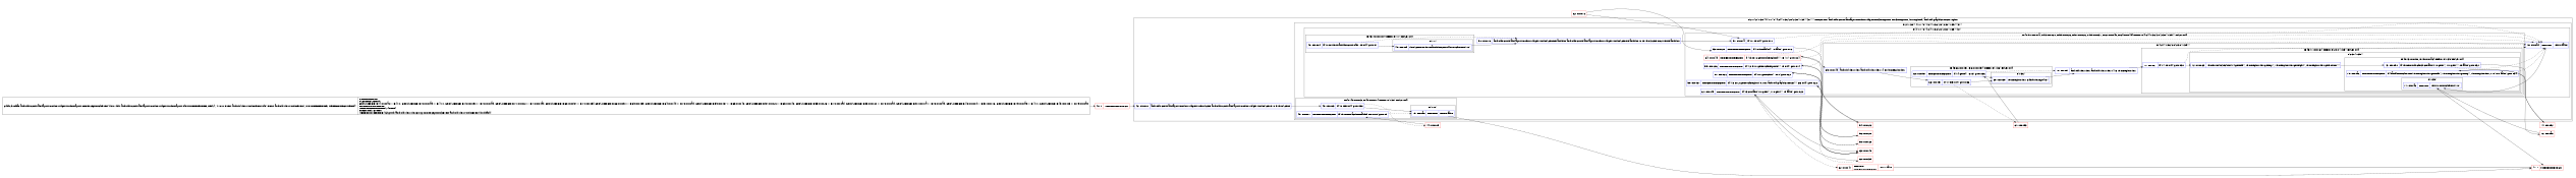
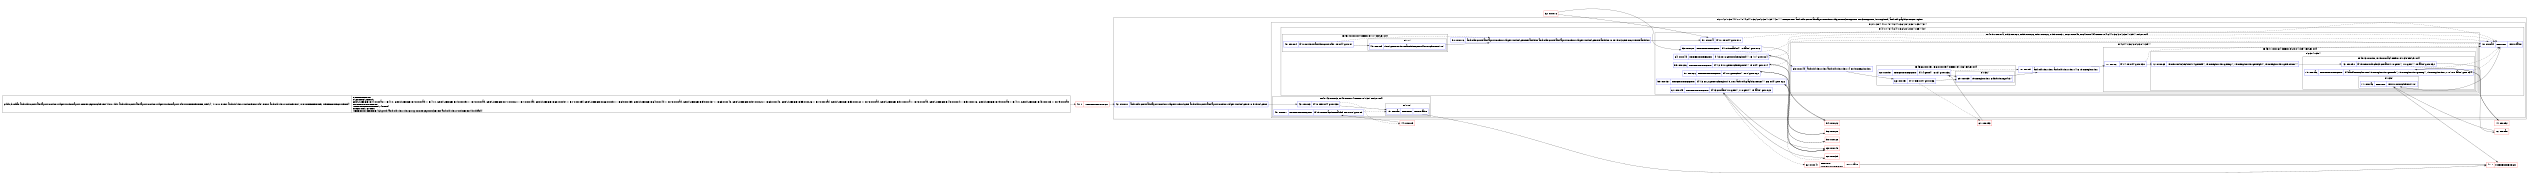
  digraph {
    rankdir=LR
    node [color=blue shape=record]
    n1 [label="{79\:\ 0x00ae|RETURN\l|return false\l}"]
    n2 [label="{43\:\ 0x0003|if (r0 == null) goto L38\l}"]
    n3 [label="{45\:\ 0x0007|ADDED_TO_REGION\l|if (r9.mInteractionEnabled == true) goto L5\l}"]
    n4 [label="{49\:\ 0x000f|r9.mScene.mViewTransitionController.touchEvent(r10)\l}"]
    n5 [label="{48\:\ 0x000d|if (r0.mViewTransitionController != null) goto L7\l}"]
    n6 [label="{69\:\ 0x0059|r9.mRegionView = findViewById(r3)\l}"]
    n7 [label="{66\:\ 0x0051|if (r4 == null) goto L36\l}"]
    n8 [label="{68\:\ 0x0057|ADDED_TO_REGION\l|if (r4.getId() != r3) goto L36\l}"]
    n9 [label="{77\:\ 0x00ac|RETURN\l|return onTouchEvent(r10)\l}"]
    n10 [label="{73\:\ 0x0090|if (r9.mBoundsCheck.contains(r10.getX(), r10.getY()) != false) goto L32\l}"]
    n11 [label="{75\:\ 0x00a6|ADDED_TO_REGION\l|if (handlesTouchEvent(r9.mRegionView.getLeft(), r9.mRegionView.getTop(), r9.mRegionView, r10) == false) goto L34\l}"]
    n12 [label="{72\:\ 0x0063|r9.mBoundsCheck.set(r4.getLeft(), r9.mRegionView.getTop(), r9.mRegionView.getRight(), r9.mRegionView.getBottom())\l}"]
    n13 [label="{71\:\ 0x0061|if (r4 != null) goto L30\l}"]
    n14 [label="{65\:\ 0x004f|android.view.View android.view.View r4 = r9.mRegionView\l}"]
    n15 [label="{70\:\ 0x005f|android.view.View android.view.View r4 = r9.mRegionView\l}"]
    n16 [label="{51\:\ 0x001a|if (r0 != null) goto L10\l}"]
    n17 [label="{53\:\ 0x0020|ADDED_TO_REGION\l|if (r0.isEnabled() != false) goto L12\l}"]
    n18 [label="{55\:\ 0x0026|ADDED_TO_REGION\l|if ((r2 = r0.getTouchResponse()) != null) goto L14\l}"]
    n19 [label="{57\:\ 0x002c|ADDED_TO_REGION\l|if (r10.getAction() != 0) goto L22\l}"]
    n20 [label="{59\:\ 0x0037|ADDED_TO_REGION\l|if ((r3 = r2.getTouchRegion(r9, new android.graphics.RectF())) == null) goto L22\l}"]
    n21 [label="{61\:\ 0x0045|ADDED_TO_REGION\l|if (r3.contains(r10.getX(), r10.getY()) != false) goto L22\l}"]
-   n22 [color=red label="{64\:\ 0x004d|ADDED_TO_REGION\l|if ((r3 = r2.getTouchRegionId()) != (\-1)) goto L24\l}"]
+   n22 [label="{64\:\ 0x004d|ADDED_TO_REGION\l|if ((r3 = r2.getTouchRegionId()) != (\-1)) goto L24\l}"]
    n23 [label="{50\:\ 0x0016|androidx.constraintlayout.motion.widget.MotionScene$Transition androidx.constraintlayout.motion.widget.MotionScene.Transition r0 = r9.mScene.mCurrentTransition\l}"]
    n24 [label="{78\:\ 0x00ad|RETURN\l|return false\l}"]
    n25 [label="{42\:\ 0x0000|androidx.constraintlayout.motion.widget.MotionScene androidx.constraintlayout.motion.widget.MotionScene r0 = r9.mScene\l}"]
    n26 [color=red label="{41\:\ ?|MTH_EXIT_BLOCK\l}"]
    n27 [color=red label="{44\:\ 0x0005}"]
    n28 [color=red label="{67\:\ 0x0053}"]
    n29 [color=red label="{74\:\ 0x0092}"]
    n30 [color=red label="{76\:\ 0x00a8}"]
    n31 [color=red label="{54\:\ 0x0022}"]
    n32 [color=red label="{56\:\ 0x0028}"]
    n33 [color=red label="{58\:\ 0x002e}"]
    n34 [color=red label="{63\:\ 0x0048}"]
    n35 [color=red label="{60\:\ 0x0039}"]
    n36 [color=red label="{62\:\ 0x0047|RETURN\lADDED_TO_REGION\l|return false\l}"]
    n37 [color=red label="{52\:\ 0x001c}"]
    n38 [color=red label="{40\:\ ?|MTH_ENTER_BLOCK\l}"]
    n39 [label="{public boolean androidx.constraintlayout.motion.widget.MotionLayout.onInterceptTouchEvent((r9v0 'this' androidx.constraintlayout.motion.widget.MotionLayout A[IMMUTABLE_TYPE, THIS]), (r10v0 'event' android.view.MotionEvent A[D('event' android.view.MotionEvent), IMMUTABLE_TYPE, METHOD_ARGUMENT]))  | DONT_RENAME\lUSE_LINES_HINTS\lCROSS_EDGE: B:77:0x00ac \-\> B:41:?, CROSS_EDGE: B:78:0x00ad \-\> B:41:?, CROSS_EDGE: B:73:0x0090 \-\> B:78:0x00ad, CROSS_EDGE: B:71:0x0061 \-\> B:78:0x00ad, CROSS_EDGE: B:68:0x0057 \-\> B:70:0x005f, CROSS_EDGE: B:66:0x0051 \-\> B:69:0x0059, CROSS_EDGE: B:64:0x004d \-\> B:78:0x00ad, CROSS_EDGE: B:59:0x0037 \-\> B:63:0x0048, CROSS_EDGE: B:57:0x002c \-\> B:63:0x0048, CROSS_EDGE: B:55:0x0026 \-\> B:78:0x00ad, CROSS_EDGE: B:53:0x0020 \-\> B:78:0x00ad, CROSS_EDGE: B:51:0x001a \-\> B:78:0x00ad, CROSS_EDGE: B:48:0x000d \-\> B:50:0x0016, CROSS_EDGE: B:79:0x00ae \-\> B:41:?, CROSS_EDGE: B:43:0x0003 \-\> B:79:0x00ae\lINLINE_NOT_NEEDED\lMETHOD_PARAMETERS: [event]\lTYPE_VARS: EMPTY\lMETHOD_OVERRIDE: [ClspMth\{android.view.ViewGroup.onInterceptTouchEvent(android.view.MotionEvent):boolean\}]\l}" color=""]
    subgraph cluster_1 {
      label="R(2:1|(2:(1:38)|(4:(1:7)|8|(4:24|(1:36)|28|(2:30|(1:35)))|37))) | DECL_VAR: androidx.constraintlayout.motion.widget.TouchResponse touchResponse, int regionId, android.graphics.RectF region\l"
      n25
      subgraph cluster_2 {
        label="R(2:(1:38)|(4:(1:7)|8|(4:24|(1:36)|28|(2:30|(1:35)))|37))"
        subgraph cluster_3 {
          label="IF [B:43:0x0003, B:45:0x0007] THEN: R(1:38) ELSE: null"
          n2
          n3
          subgraph cluster_4 {
            label="R(1:18)"
            n1
          }
        }
        subgraph cluster_5 {
          label="R(4:(1:7)|8|(4:24|(1:36)|28|(2:30|(1:35)))|37)"
          n23
          n24
          subgraph cluster_6 {
            label="IF [B:48:0x000d] THEN: R(1:7) ELSE: null"
            n5
            subgraph cluster_7 {
              label="R(1:7)"
              n4
            }
          }
          subgraph cluster_8 {
            label="IF [B:51:0x001a, B:53:0x0020, B:55:0x0026, B:57:0x002c, B:59:0x0037, B:61:0x0045, B:64:0x004d] THEN: R(4:24|(1:36)|28|(2:30|(1:35))) ELSE: null"
            n16
            n17
            n18
            n19
            n20
            n21
            n22
            subgraph cluster_9 {
              label="R(4:24|(1:36)|28|(2:30|(1:35)))"
              n14
              n15
              subgraph cluster_10 {
                label="IF [B:66:0x0051, B:68:0x0057] THEN: R(1:36) ELSE: null"
                n7
                n8
                subgraph cluster_11 {
                  label="R(1:36)"
                  n6
                }
              }
              subgraph cluster_12 {
                label="IF [B:71:0x0061] THEN: R(2:30|(1:35)) ELSE: null"
                n13
                subgraph cluster_13 {
                  label="R(2:30|(1:35))"
                  n12
                  subgraph cluster_14 {
                    label="IF [B:73:0x0090, B:75:0x00a6] THEN: R(1:35) ELSE: null"
                    n10
                    n11
                    subgraph cluster_15 {
                      label="R(1:35)"
                      n9
                    }
                  }
                }
              }
            }
          }
        }
      }
    }
    n1 -> n26
    n2 -> n1
    n2 -> n27 [style=dashed]
    n3 -> n1 [style=dashed]
    n4 -> n23
    n5 -> n4
    n5 -> n23 [style=dashed]
    n6 -> n15
    n7 -> n6
    n7 -> n28 [style=dashed]
    n8 -> n6
    n8 -> n15 [style=dashed]
    n9 -> n26
    n10 -> n24 [style=dashed]
    n10 -> n29
    n11 -> n24 [style=dashed]
    n11 -> n30
    n12 -> n10
    n13 -> n12
    n13 -> n24 [style=dashed]
    n14 -> n7
    n15 -> n13
    n16 -> n24 [style=dashed]
    n17 -> n24 [style=dashed]
    n17 -> n31
    n18 -> n24 [style=dashed]
    n18 -> n32
    n19 -> n33 [style=dashed]
    n19 -> n34
    n20 -> n34
    n20 -> n35 [style=dashed]
    n21 -> n34
    n21 -> n36 [style=dashed]
    n22 -> n14
    n22 -> n24 [style=dashed]
    n23 -> n16
    n24 -> n9
    n25 -> n2
    n27 -> n3
    n28 -> n8
    n29 -> n11
    n30 -> n9
    n31 -> n18
    n32 -> n19
    n33 -> n20
    n34 -> n22
    n35 -> n21
    n36 -> n26
    n37 -> n16
    n37 -> n17
    n38 -> n25
    n39 -> n38
  }
